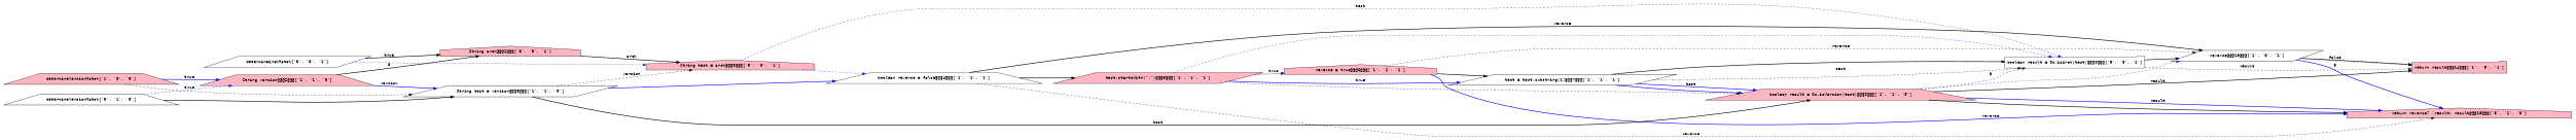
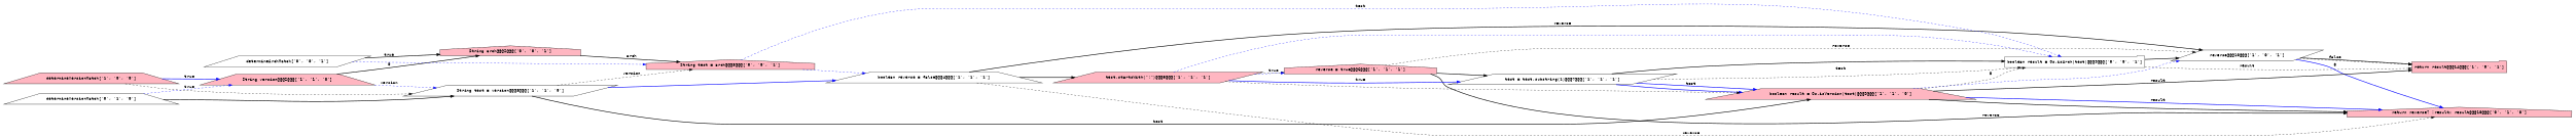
  digraph {
    fontname="DejaVu Sans Mono"
    rankdir=LR
    node [fillcolor=lightpink fontname="DejaVu Sans Mono" shape=parallelogram style=filled]
    edge [color=black fontname="DejaVu Sans Mono" style=bold]
    n1 [label="reverse = true@@@6@@@['1', '1', '1']" shape=house]
    n2 [label="return reverse? !result: result@@@10@@@['0', '1', '0']" shape=house]
    n3 [fillcolor=white label="test = test.substring(1)@@@7@@@['1', '1', '1']"]
    n4 [fillcolor=white label="reverse@@@10@@@['1', '0', '1']"]
    n5 [label="boolean result = Os.isVersion(test)@@@9@@@['1', '1', '0']" shape=trapezium]
    n6 [fillcolor=white label="boolean result = Os.isArch(test)@@@9@@@['0', '0', '1']" shape=folder]
    n7 [label="return result@@@14@@@['1', '0', '1']" shape=folder]
    n8 [label="String version@@@2@@@['1', '1', '0']" shape=trapezium]
    n9 [fillcolor=white label="String test = version@@@3@@@['1', '1', '0']"]
    n10 [label="String arch@@@2@@@['0', '0', '1']" shape=house]
    n11 [fillcolor=white label="boolean reverse = false@@@4@@@['1', '1', '1']" shape=trapezium]
    n12 [label="String test = arch@@@3@@@['0', '0', '1']" shape=house]
    n13 [label="determineVersionMatch['1', '0', '0']" shape=trapezium]
    n14 [label="test.startsWith(\"!\")@@@5@@@['1', '1', '1']"]
    n15 [fillcolor=white label="determineVersionMatch['0', '1', '0']" shape=trapezium]
    n16 [fillcolor=white label="determineArchMatch['0', '0', '1']"]
-   n1 -> n2 [color=blue label=reverse]
+   n1 -> n2 [label=reverse]
    n1 -> n3
    n1 -> n4 [label=reverse style=dashed]
    n3 -> n5 [color=blue]
    n3 -> n5 [color=blue label=test]
    n3 -> n6 [label=test style=dashed]
    n3 -> n6
    n4 -> n2 [color=blue label=0]
    n4 -> n7 [label=false]
    n4 -> n7 [style=dashed]
    n5 -> n2 [color=blue label=result]
    n5 -> n2
    n5 -> n4 [color=blue style=dashed]
    n5 -> n6 [label=0 style=dashed]
    n5 -> n7 [label=result]
    n6 -> n4
    n6 -> n7 [label=result style=dashed]
-   n8 -> n9 [color=blue label=version]
+   n8 -> n9 [color=blue label=version style=dashed]
    n8 -> n10 [label=0]
    n9 -> n5 [label=test]
    n9 -> n11 [color=blue]
    n9 -> n12 [label=version style=dashed]
    n10 -> n12 [label=arch]
    n11 -> n2 [label=reverse style=dashed]
    n11 -> n4 [label=reverse]
    n11 -> n14
    n12 -> n6 [color=blue label=test style=dashed]
    n12 -> n11 [color=blue style=dashed]
    n13 -> n8 [color=blue label=true]
    n13 -> n9 [style=dashed]
    n14 -> n1 [label=true style=dashed]
    n14 -> n1 [color=blue style=dashed]
    n14 -> n3 [color=blue label=true]
    n14 -> n5 [style=dashed]
    n14 -> n6 [color=blue style=dashed]
    n15 -> n8 [color=blue label=true style=dashed]
    n15 -> n9
    n16 -> n10 [label=true]
    n16 -> n12 [color=blue style=dashed]
  }
